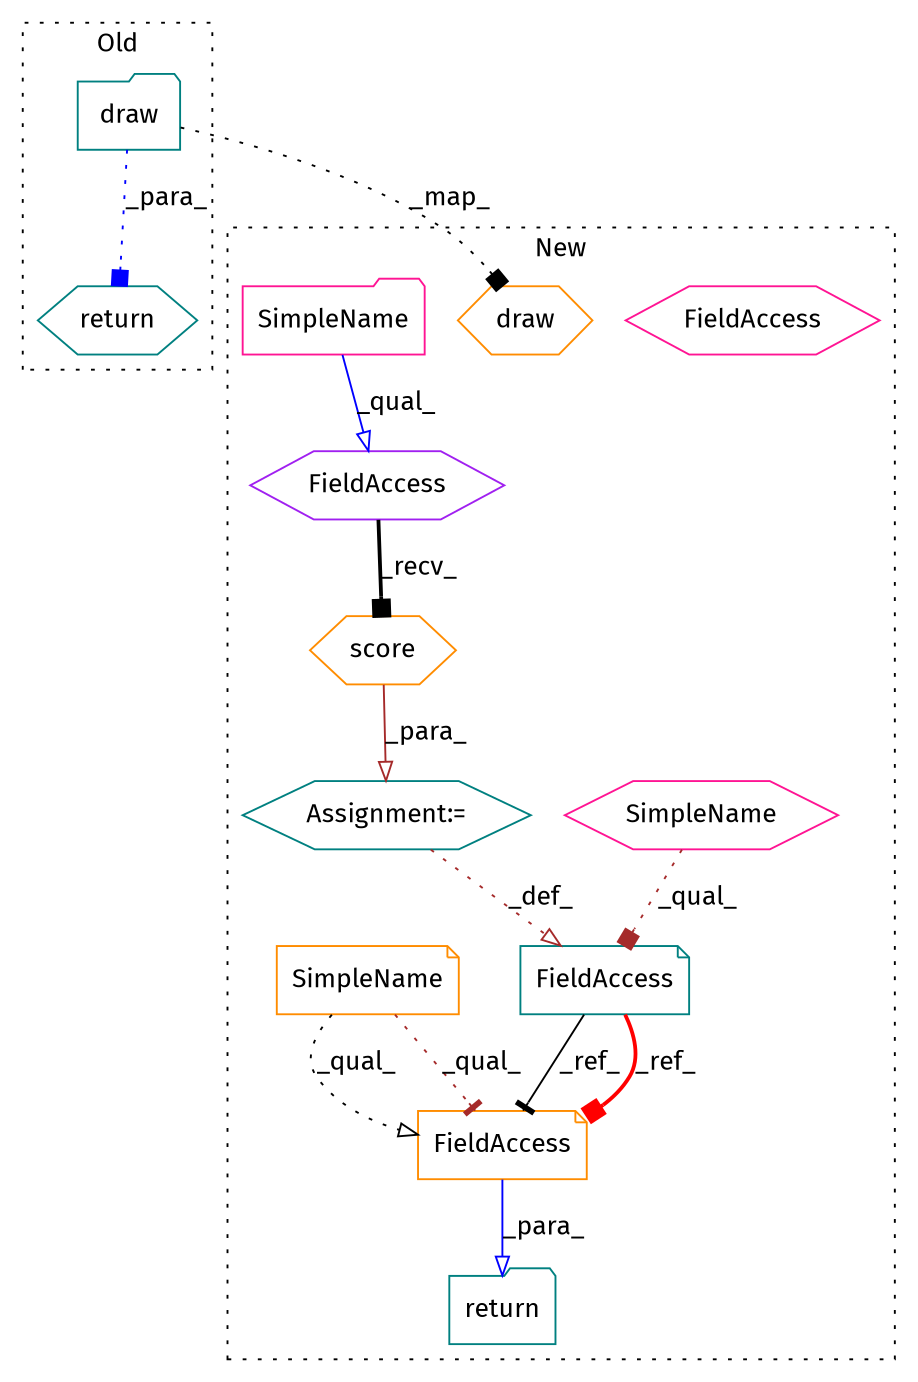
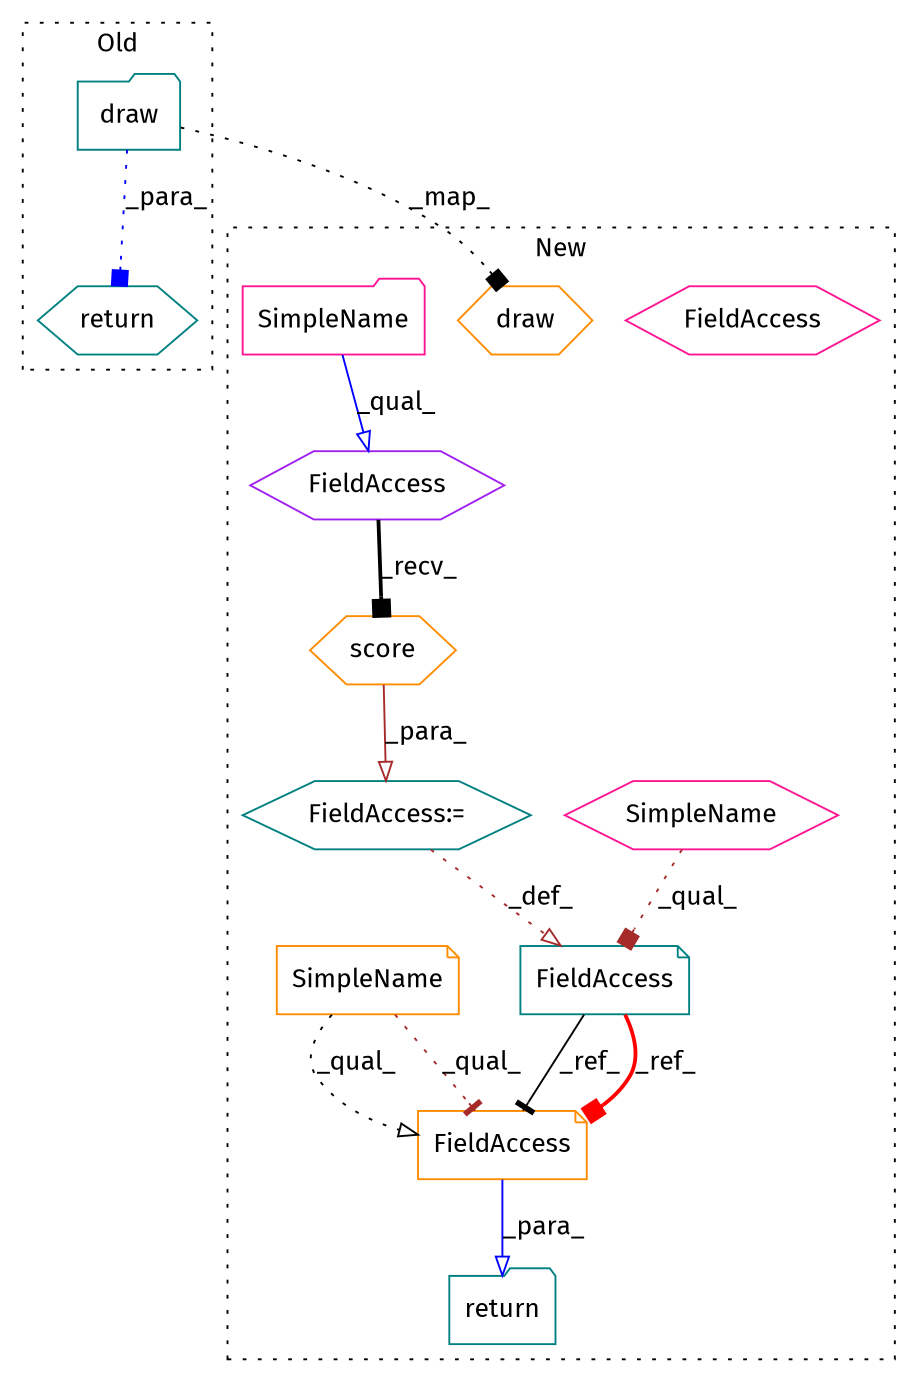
  digraph {
    fontname="Fira Sans"
    node [a=22 l=11 s=2634 shape=hexagon color=teal fontname="Fira Sans"]
    edge [color=black style=dotted arrowhead=box fontname="Fira Sans"]
    n1 [a=41 l=7 label=return s=2567]
    n2 [a=32 l=6 label=draw s=2579 shape=folder]
    n3 [a=32 l="6,1" label=score s="2611,2620" color=darkorange]
    n4 [a=41 l=7 label=return s=2627 shape=folder]
    n5 [l=14 label=FieldAccess s=2596 color=purple]
    n6 [label=FieldAccess s=2584 shape=note]
    n7 [label=FieldAccess color=deeppink]
    n8 [a=32 l=6 label=draw s=2572 color=darkorange]
-   n9 [a=7 l=1 label="Assignment:=" s=2595]
+   n9 [a=7 l=1 label="FieldAccess:=" s=2595]
    n10 [a=42 l=4 label=SimpleName s=2584 color=deeppink]
    n11 [a=42 l=4 label=SimpleName s=2596 shape=folder color=deeppink]
    n12 [a=42 l=4 label=SimpleName shape=note color=darkorange]
    n13 [label=FieldAccess shape=note color=darkorange]
    subgraph cluster_1 {
      label=Old
      style=dotted
      n1
      n2
    }
    subgraph cluster_2 {
      label=New
      style=dotted
      n3
      n4
      n5
      n6
      n7
      n8
      n9
      n10
      n11
      n12
      n13
    }
    n2 -> n1 [label=_para_ color=blue]
    n2 -> n8 [label=_map_]
    n3 -> n9 [label=_para_ color=brown style=solid arrowhead=onormal]
    n5 -> n3 [label=_recv_ style=bold]
    n6 -> n13 [label=_ref_ style=solid arrowhead=tee]
    n6 -> n13 [label=_ref_ color=red style=bold]
    n9 -> n6 [label=_def_ color=brown arrowhead=onormal]
    n10 -> n6 [label=_qual_ color=brown]
    n11 -> n5 [label=_qual_ color=blue style=solid arrowhead=onormal]
    n12 -> n13 [label=_qual_ arrowhead=onormal]
    n12 -> n13 [label=_qual_ color=brown arrowhead=tee]
    n13 -> n4 [label=_para_ color=blue style=solid arrowhead=onormal]
  }
